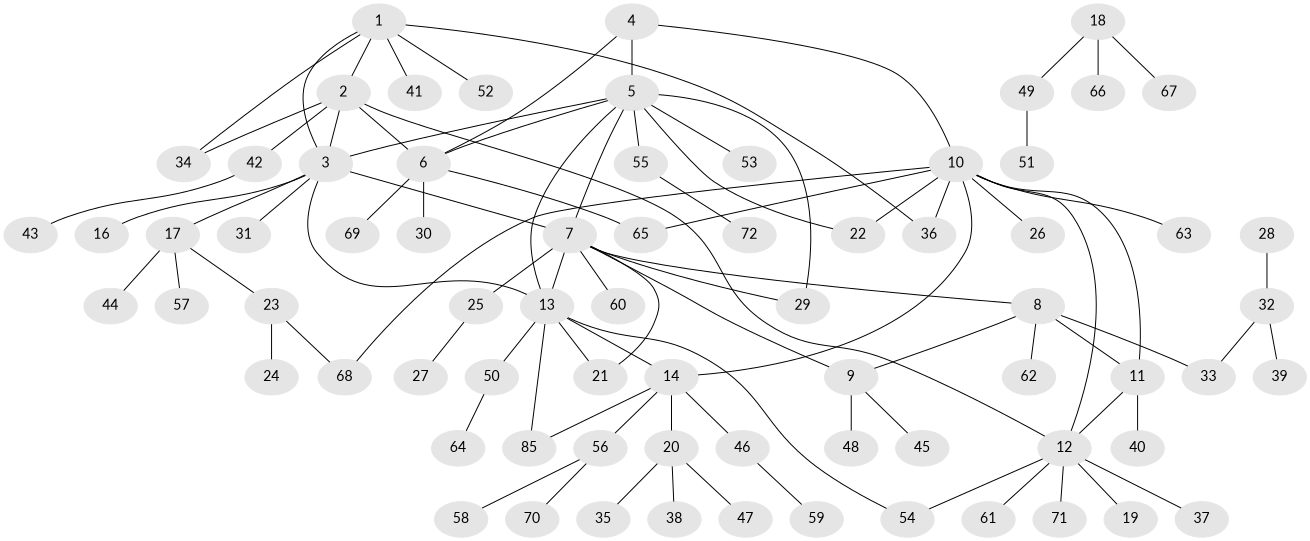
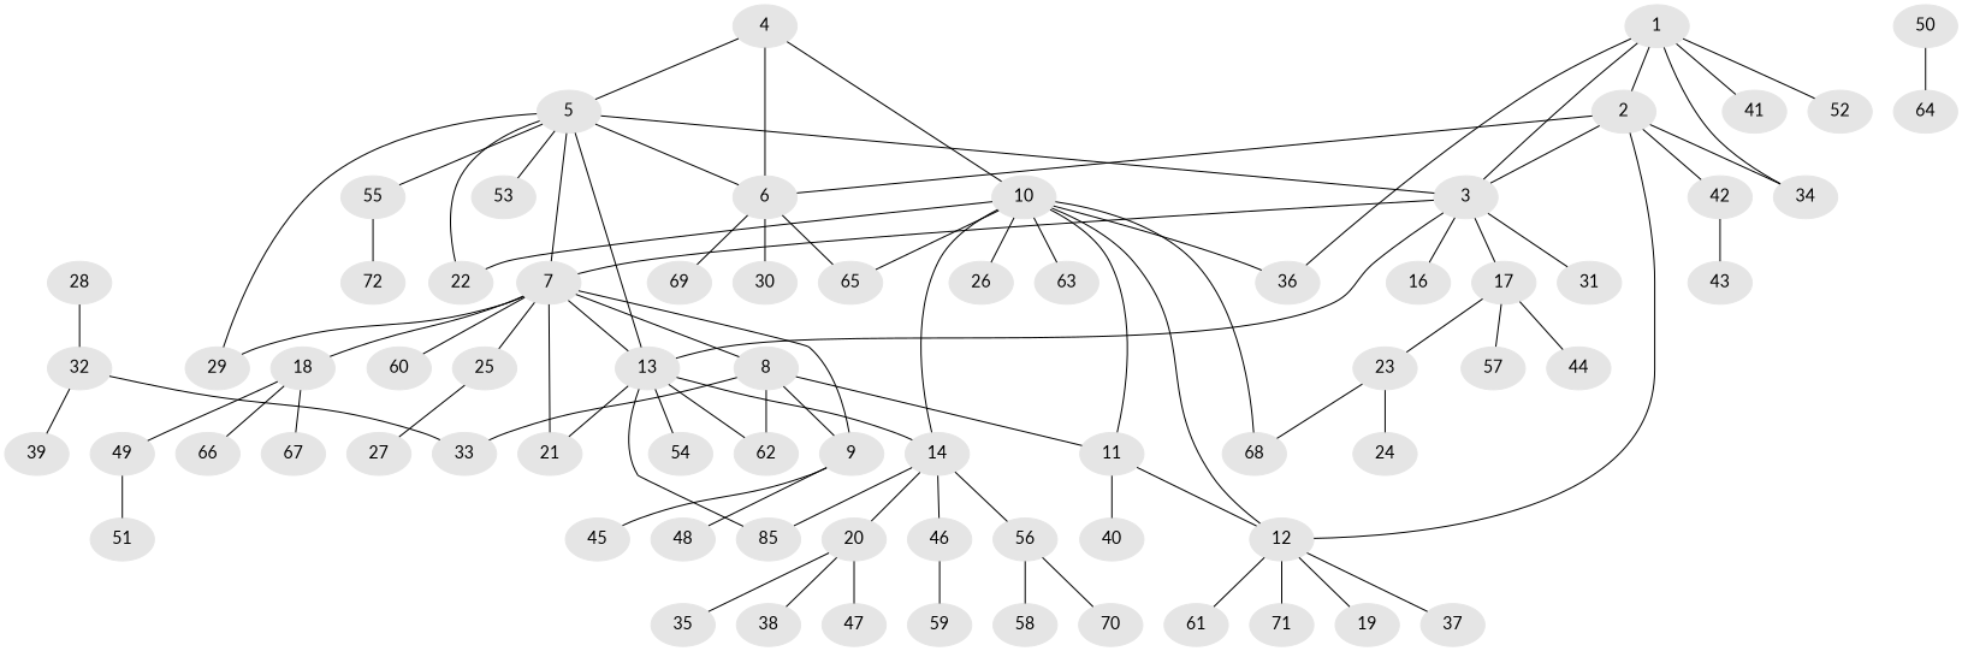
  graph {
    fontname=Lato
    node [color=gray90 fontname=Lato style=filled]
    edge [fontname=Lato]
    1
    2
    3
    34
    36
    41
    52
    6
    12
    42
    7
    13
    16
    17
    31
    30
    65
    69
    19
    37
    54
    61
    71
    43
    29
    8
    9
    18
    21
    25
    60
    14
    n33 [label=85]
    50
    23
    44
    57
    4
    5
    10
    22
    53
    55
    11
    26
    63
    68
    72
    33
    62
    45
    48
    49
    66
    67
    27
    40
    20
    46
    56
    28
    32
    64
    35
    38
    47
    59
    58
    70
    24
    51
    39
    1 -- 2
    1 -- 3
    1 -- 34
    1 -- 36
    1 -- 41
    1 -- 52
    2 -- 3
    2 -- 34
    2 -- 6
    2 -- 12
    2 -- 42
    3 -- 7
    3 -- 13
    3 -- 16
    3 -- 17
    3 -- 31
    6 -- 30
    6 -- 65
    6 -- 69
    12 -- 19
    12 -- 37
-   12 -- 54
    12 -- 61
    12 -- 71
    42 -- 43
    7 -- 13
    7 -- 29
    7 -- 8
    7 -- 9
+   7 -- 18
    7 -- 21
    7 -- 25
    7 -- 60
    13 -- 54
    13 -- 21
    13 -- 14
    13 -- n33
-   13 -- 50
+   13 -- 62
    17 -- 23
    17 -- 44
    17 -- 57
    8 -- 9
    8 -- 11
    8 -- 33
    8 -- 62
    9 -- 45
    9 -- 48
    18 -- 49
    18 -- 66
    18 -- 67
    25 -- 27
    14 -- n33
    14 -- 20
    14 -- 46
    14 -- 56
    50 -- 64
    23 -- 68
    23 -- 24
    4 -- 6
    4 -- 5
    4 -- 10
    5 -- 3
    5 -- 6
    5 -- 7
    5 -- 13
    5 -- 29
    5 -- 22
    5 -- 53
    5 -- 55
    10 -- 36
    10 -- 12
    10 -- 65
    10 -- 14
    10 -- 22
    10 -- 11
    10 -- 26
    10 -- 63
    10 -- 68
    55 -- 72
    11 -- 12
    11 -- 40
    49 -- 51
    20 -- 35
    20 -- 38
    20 -- 47
    46 -- 59
    56 -- 58
    56 -- 70
    28 -- 32
    32 -- 33
    32 -- 39
  }
